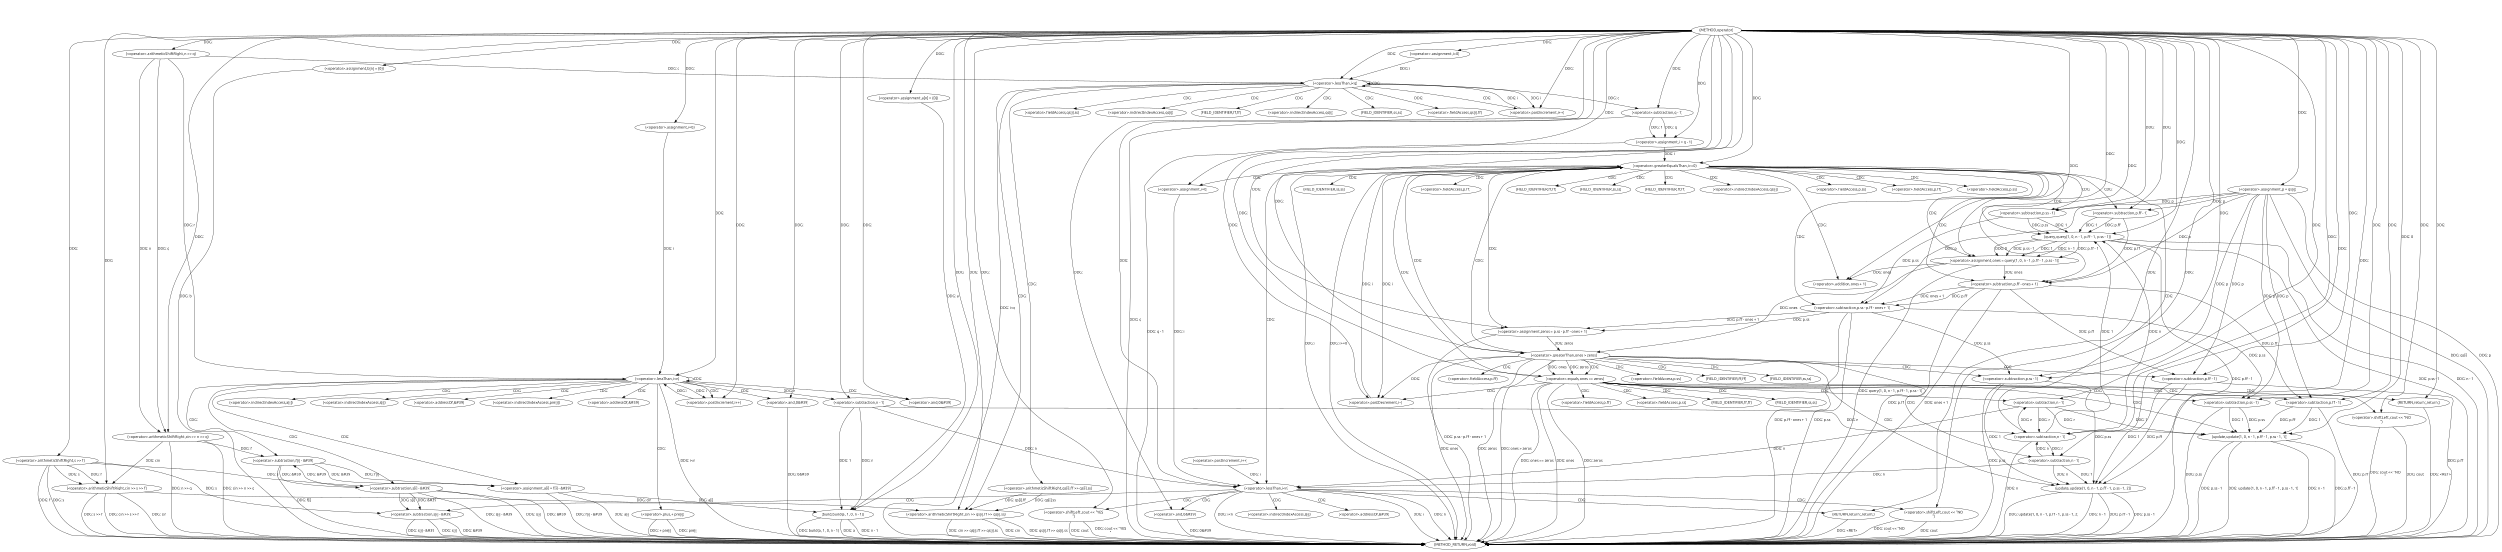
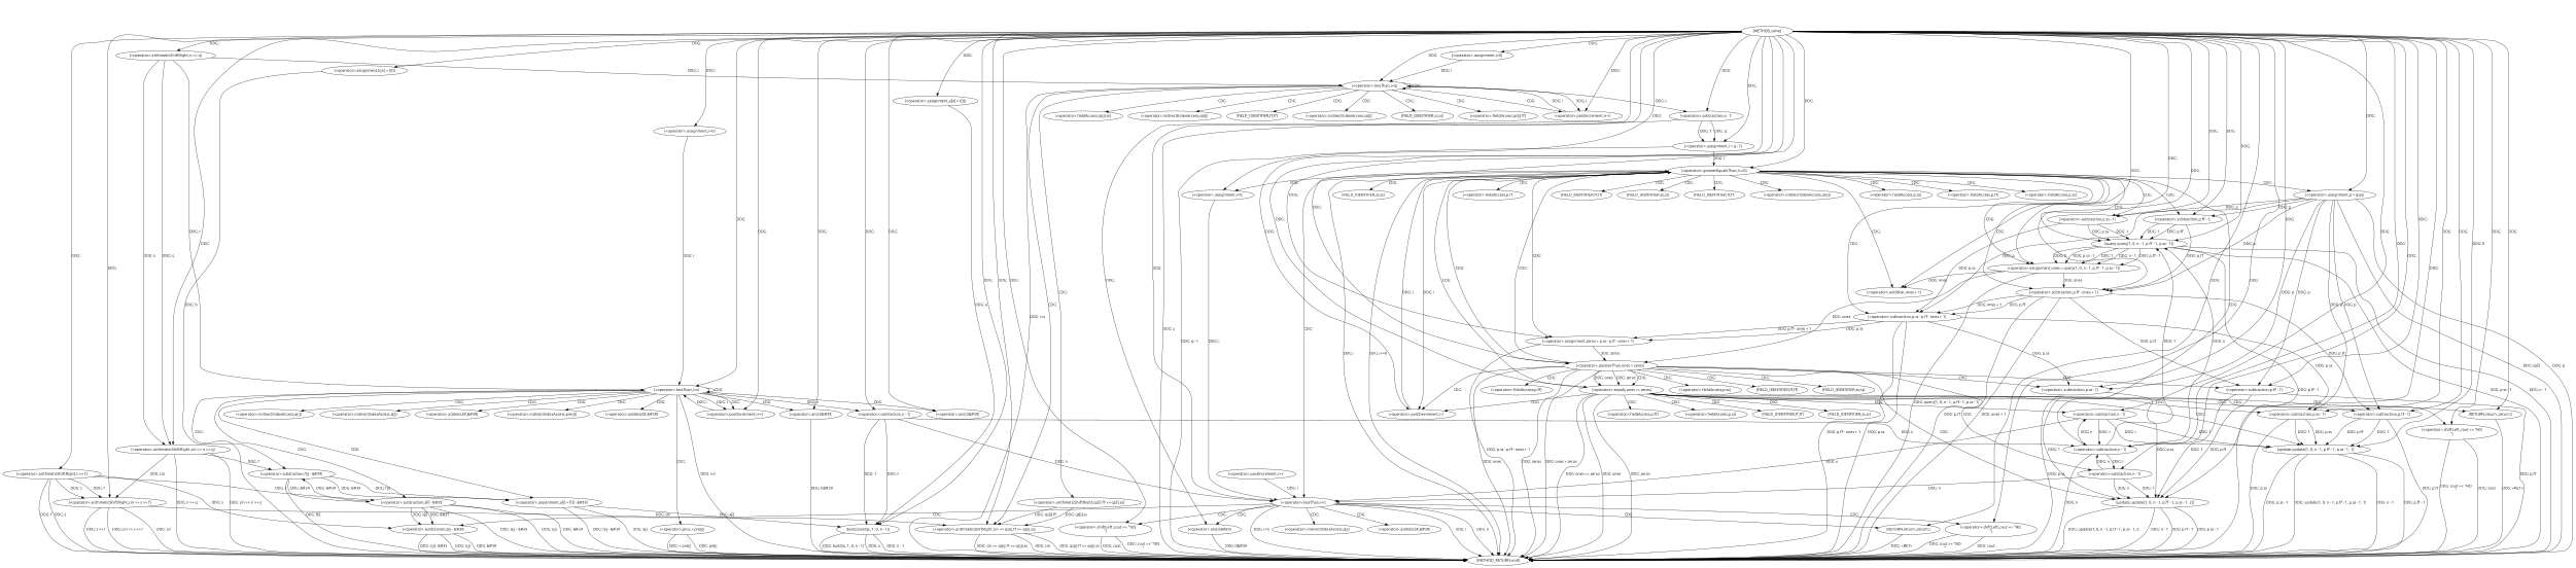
  digraph {
    fontname=Ubuntu
    node [fontname=Ubuntu]
    edge [fontname=Ubuntu]
-   n1 [label="(METHOD,operator)"]
+   n1 [label="(METHOD,solve)"]
    n2 [label="(<operator>.arithmeticShiftRight,cin >> n >> q)"]
    n3 [label="(<operator>.arithmeticShiftRight,cin >> s >> f)"]
    n4 [label="(<operator>.assignment,a[n] = {0})"]
    n5 [label="(<operator>.assignment,b[n] = {0})"]
    n6 [label="(build,build(a, 1, 0, n - 1))"]
    n7 [label="(<operator>.shiftLeft,cout << \"YES\n\")"]
    n8 [label="(<operator>.assignment,i=0)"]
    n9 [label="(<operator>.lessThan,i<q)"]
    n10 [label="(<operator>.postIncrement,i++)"]
    n11 [label="(<operator>.assignment,i=0)"]
    n12 [label="(<operator>.lessThan,i<n)"]
    n13 [label="(<operator>.postIncrement,i++)"]
    n14 [label="(<operator>.assignment,i = q - 1)"]
    n15 [label="(<operator>.greaterEqualsThan,i>=0)"]
    n16 [label="(<operator>.postDecrement,i--)"]
    n17 [label="(<operator>.assignment,i=0)"]
    n18 [label="(<operator>.lessThan,i<n)"]
    n19 [label="(<operator>.arithmeticShiftRight,n >> q)"]
    n20 [label="(<operator>.arithmeticShiftRight,s >> f)"]
    n21 [label="(<operator>.arithmeticShiftRight,cin >> qs[i].ff >> qs[i].ss)"]
    n22 [label="(<operator>.and,0&#39)"]
    n23 [label="(<operator>.and,0&#39)"]
    n24 [label="(<operator>.subtraction,n - 1)"]
    n25 [label="(<operator>.assignment,p = qs[i])"]
    n26 [label="(<operator>.assignment,ones = query(1, 0, n - 1, p.ff - 1, p.ss - 1))"]
    n27 [label="(<operator>.assignment,zeros = p.ss - p.ff - ones + 1)"]
    n28 [label="(<operator>.and,0&#39)"]
    n29 [label="(<operator>.subtraction,q - 1)"]
    n30 [label="(<operator>.greaterThan,ones > zeros)"]
    n31 [label="(<operator>.shiftLeft,cout << \"NO\n\")"]
    n32 [label="(RETURN,return;,return;)"]
    n33 [label="(query,query(1, 0, n - 1, p.ff - 1, p.ss - 1))"]
    n34 [label="(update,update(1, 0, n - 1, p.ff - 1, p.ss - 1, 2))"]
    n35 [label="(<operator>.subtraction,n - 1)"]
    n36 [label="(<operator>.subtraction,p.ff - 1)"]
    n37 [label="(<operator>.subtraction,p.ss - 1)"]
    n38 [label="(<operator>.subtraction,p.ff - ones + 1)"]
    n39 [label="(<operator>.equals,ones == zeros)"]
    n40 [label="(<operator>.addition,ones + 1)"]
    n41 [label="(<operator>.subtraction,n - 1)"]
    n42 [label="(<operator>.subtraction,p.ff - 1)"]
    n43 [label="(<operator>.subtraction,p.ss - 1)"]
    n44 [label="(<operator>.shiftLeft,cout << \"NO\n\")"]
    n45 [label="(RETURN,return;,return;)"]
    n46 [label="(update,update(1, 0, n - 1, p.ff - 1, p.ss - 1, 1))"]
    n47 [label="(<operator>.subtraction,n - 1)"]
    n48 [label="(<operator>.subtraction,p.ff - 1)"]
    n49 [label="(<operator>.subtraction,p.ss - 1)"]
    n50 [label="(METHOD_RETURN,void)"]
    n51 [label="(<operator>.subtraction,f[i] - &#39)"]
    n52 [label="(<operator>.arithmeticShiftRight,qs[i].ff >> qs[i].ss)"]
    n53 [label="(<operator>.fieldAccess,qs[i].ff)"]
    n54 [label="(<operator>.fieldAccess,qs[i].ss)"]
    n55 [label="(<operator>.indirectIndexAccess,qs[i])"]
    n56 [label="(FIELD_IDENTIFIER,ff,ff)"]
    n57 [label="(<operator>.indirectIndexAccess,qs[i])"]
    n58 [label="(FIELD_IDENTIFIER,ss,ss)"]
    n59 [label="(<operator>.assignment,a[i] = f[i] - &#39)"]
    n60 [label="(<operator>.subtraction,s[i] - &#39)"]
    n61 [label="(<operator>.plus,+ pre[i])"]
    n62 [label="(<operator>.indirectIndexAccess,a[i])"]
    n63 [label="(<operator>.indirectIndexAccess,s[i])"]
    n64 [label="(<operator>.addressOf,&#39)"]
    n65 [label="(<operator>.indirectIndexAccess,pre[i])"]
    n66 [label="(<operator>.addressOf,&#39)"]
    n67 [label="(<operator>.subtraction,p.ss - p.ff - ones + 1)"]
    n68 [label="(<operator>.indirectIndexAccess,qs[i])"]
    n69 [label="(<operator>.fieldAccess,p.ss)"]
    n70 [label="(<operator>.fieldAccess,p.ff)"]
    n71 [label="(<operator>.fieldAccess,p.ss)"]
    n72 [label="(FIELD_IDENTIFIER,ss,ss)"]
    n73 [label="(<operator>.fieldAccess,p.ff)"]
    n74 [label="(FIELD_IDENTIFIER,ff,ff)"]
    n75 [label="(FIELD_IDENTIFIER,ss,ss)"]
    n76 [label="(FIELD_IDENTIFIER,ff,ff)"]
    n77 [label="(<operator>.subtraction,s[i] - &#39)"]
    n78 [label="(<operator>.indirectIndexAccess,s[i])"]
    n79 [label="(<operator>.addressOf,&#39)"]
    n80 [label="(<operator>.fieldAccess,p.ff)"]
    n81 [label="(<operator>.fieldAccess,p.ss)"]
    n82 [label="(FIELD_IDENTIFIER,ff,ff)"]
    n83 [label="(FIELD_IDENTIFIER,ss,ss)"]
    n84 [label="(<operator>.fieldAccess,p.ff)"]
    n85 [label="(<operator>.fieldAccess,p.ss)"]
    n86 [label="(FIELD_IDENTIFIER,ff,ff)"]
    n87 [label="(FIELD_IDENTIFIER,ss,ss)"]
    n88 [label="(<operator>.postIncrement,i++)"]
    n1 -> n2 [label="DDG: "]
    n1 -> n3 [label="DDG: "]
    n1 -> n4 [label="DDG: "]
    n1 -> n5 [label="DDG: "]
    n1 -> n6 [label="DDG: "]
    n1 -> n7 [label="DDG: "]
    n1 -> n8 [label="DDG: "]
    n1 -> n9 [label="DDG: "]
    n1 -> n10 [label="DDG: "]
    n1 -> n11 [label="DDG: "]
    n1 -> n12 [label="DDG: "]
    n1 -> n13 [label="DDG: "]
    n1 -> n14 [label="DDG: "]
    n1 -> n15 [label="DDG: "]
    n1 -> n16 [label="DDG: "]
    n1 -> n17 [label="DDG: "]
    n1 -> n18 [label="DDG: "]
    n1 -> n19 [label="DDG: "]
    n1 -> n20 [label="DDG: "]
    n1 -> n21 [label="DDG: "]
    n1 -> n22 [label="DDG: "]
    n1 -> n23 [label="DDG: "]
    n1 -> n24 [label="DDG: "]
    n1 -> n25 [label="DDG: "]
    n1 -> n26 [label="DDG: "]
    n1 -> n27 [label="DDG: "]
    n1 -> n28 [label="DDG: "]
    n1 -> n29 [label="DDG: "]
    n1 -> n30 [label="DDG: "]
    n1 -> n31 [label="DDG: "]
    n1 -> n32 [label="DDG: "]
    n1 -> n33 [label="DDG: "]
    n1 -> n34 [label="DDG: "]
    n1 -> n35 [label="DDG: "]
    n1 -> n36 [label="DDG: "]
    n1 -> n37 [label="DDG: "]
    n1 -> n38 [label="DDG: "]
    n1 -> n39 [label="DDG: "]
    n1 -> n40 [label="DDG: "]
    n1 -> n41 [label="DDG: "]
    n1 -> n42 [label="DDG: "]
    n1 -> n43 [label="DDG: "]
    n1 -> n44 [label="DDG: "]
    n1 -> n45 [label="DDG: "]
    n1 -> n46 [label="DDG: 0"]
    n1 -> n47 [label="DDG: "]
    n1 -> n48 [label="DDG: "]
    n1 -> n49 [label="DDG: "]
    n2 -> n3 [label="DDG: cin"]
    n2 -> n50 [label="DDG: n >> q"]
    n2 -> n50 [label="DDG: cin >> n >> q"]
    n2 -> n51 [label="DDG: f"]
    n3 -> n21 [label="DDG: cin"]
    n3 -> n50 [label="DDG: cin"]
    n3 -> n50 [label="DDG: s >> f"]
    n3 -> n50 [label="DDG: cin >> s >> f"]
    n4 -> n6 [label="DDG: a"]
    n5 -> n50 [label="DDG: b"]
    n6 -> n50 [label="DDG: a"]
    n6 -> n50 [label="DDG: n - 1"]
    n6 -> n50 [label="DDG: build(a, 1, 0, n - 1)"]
    n7 -> n50 [label="DDG: cout"]
    n7 -> n50 [label="DDG: cout << \"YES\n\""]
    n8 -> n9 [label="DDG: i"]
    n9 -> n9 [label="CDG: "]
    n9 -> n10 [label="DDG: i"]
    n9 -> n10 [label="CDG: "]
    n9 -> n21 [label="CDG: "]
    n9 -> n29 [label="DDG: q"]
    n9 -> n50 [label="DDG: i<q"]
    n9 -> n52 [label="CDG: "]
-   n9 -> n53 [label="DDG: "]
+   n9 -> n53 [label="CDG: "]
    n9 -> n54 [label="CDG: "]
    n9 -> n55 [label="CDG: "]
    n9 -> n56 [label="CDG: "]
    n9 -> n57 [label="CDG: "]
    n9 -> n58 [label="CDG: "]
    n10 -> n9 [label="DDG: i"]
    n11 -> n12 [label="DDG: i"]
    n12 -> n12 [label="CDG: "]
    n12 -> n13 [label="DDG: i"]
    n12 -> n13 [label="CDG: "]
    n12 -> n22 [label="CDG: "]
    n12 -> n23 [label="CDG: "]
    n12 -> n24 [label="DDG: n"]
    n12 -> n50 [label="DDG: i<n"]
    n12 -> n51 [label="CDG: "]
    n12 -> n59 [label="CDG: "]
    n12 -> n60 [label="CDG: "]
    n12 -> n61 [label="CDG: "]
    n12 -> n62 [label="CDG: "]
    n12 -> n63 [label="CDG: "]
    n12 -> n64 [label="CDG: "]
    n12 -> n65 [label="CDG: "]
    n12 -> n66 [label="CDG: "]
    n13 -> n12 [label="DDG: i"]
    n14 -> n15 [label="DDG: i"]
    n14 -> n50 [label="DDG: q - 1"]
    n15 -> n16 [label="DDG: i"]
    n15 -> n17 [label="CDG: "]
    n15 -> n18 [label="CDG: "]
+   n15 -> n25 [label="CDG: "]
    n15 -> n26 [label="CDG: "]
    n15 -> n27 [label="CDG: "]
    n15 -> n30 [label="CDG: "]
    n15 -> n33 [label="CDG: "]
    n15 -> n35 [label="CDG: "]
    n15 -> n36 [label="CDG: "]
    n15 -> n37 [label="CDG: "]
    n15 -> n38 [label="CDG: "]
    n15 -> n40 [label="CDG: "]
    n15 -> n50 [label="DDG: i"]
    n15 -> n50 [label="DDG: i>=0"]
    n15 -> n67 [label="CDG: "]
    n15 -> n68 [label="CDG: "]
    n15 -> n69 [label="CDG: "]
    n15 -> n70 [label="CDG: "]
    n15 -> n71 [label="CDG: "]
    n15 -> n72 [label="CDG: "]
    n15 -> n73 [label="CDG: "]
    n15 -> n74 [label="CDG: "]
    n15 -> n75 [label="CDG: "]
    n15 -> n76 [label="CDG: "]
    n16 -> n15 [label="DDG: i"]
    n17 -> n18 [label="DDG: i"]
    n18 -> n7 [label="CDG: "]
    n18 -> n28 [label="CDG: "]
    n18 -> n31 [label="CDG: "]
    n18 -> n32 [label="CDG: "]
    n18 -> n50 [label="DDG: i"]
    n18 -> n50 [label="DDG: n"]
    n18 -> n50 [label="DDG: i<n"]
    n18 -> n77 [label="CDG: "]
    n18 -> n78 [label="CDG: "]
    n18 -> n79 [label="CDG: "]
    n19 -> n2 [label="DDG: n"]
    n19 -> n2 [label="DDG: q"]
    n19 -> n9 [label="DDG: q"]
    n19 -> n12 [label="DDG: n"]
    n20 -> n3 [label="DDG: s"]
    n20 -> n3 [label="DDG: f"]
    n20 -> n50 [label="DDG: s"]
    n20 -> n50 [label="DDG: f"]
    n20 -> n60 [label="DDG: s"]
    n20 -> n77 [label="DDG: s"]
    n21 -> n50 [label="DDG: cin"]
    n21 -> n50 [label="DDG: qs[i].ff >> qs[i].ss"]
    n21 -> n50 [label="DDG: cin >> qs[i].ff >> qs[i].ss"]
    n23 -> n50 [label="DDG: 0&#39"]
    n24 -> n6 [label="DDG: 1"]
    n24 -> n6 [label="DDG: n"]
    n24 -> n18 [label="DDG: n"]
    n24 -> n35 [label="DDG: n"]
    n25 -> n36 [label="DDG: p"]
    n25 -> n37 [label="DDG: p"]
    n25 -> n38 [label="DDG: p"]
    n25 -> n42 [label="DDG: p"]
    n25 -> n43 [label="DDG: p"]
    n25 -> n48 [label="DDG: p"]
    n25 -> n49 [label="DDG: p"]
    n25 -> n50 [label="DDG: p"]
    n25 -> n50 [label="DDG: qs[i]"]
    n25 -> n67 [label="DDG: p"]
    n26 -> n30 [label="DDG: ones"]
    n26 -> n38 [label="DDG: ones"]
    n26 -> n40 [label="DDG: ones"]
    n26 -> n50 [label="DDG: query(1, 0, n - 1, p.ff - 1, p.ss - 1)"]
    n27 -> n30 [label="DDG: zeros"]
    n27 -> n50 [label="DDG: p.ss - p.ff - ones + 1"]
    n28 -> n50 [label="DDG: 0&#39"]
    n29 -> n14 [label="DDG: q"]
    n29 -> n14 [label="DDG: 1"]
    n29 -> n50 [label="DDG: q"]
    n30 -> n15 [label="CDG: "]
-   n30 -> n16 [label="DDG: "]
+   n30 -> n16 [label="CDG: "]
    n30 -> n34 [label="CDG: "]
    n30 -> n39 [label="DDG: ones"]
    n30 -> n39 [label="DDG: zeros"]
    n30 -> n39 [label="CDG: "]
    n30 -> n41 [label="CDG: "]
    n30 -> n42 [label="CDG: "]
    n30 -> n43 [label="CDG: "]
    n30 -> n50 [label="DDG: ones"]
    n30 -> n50 [label="DDG: zeros"]
    n30 -> n50 [label="DDG: ones > zeros"]
    n30 -> n80 [label="CDG: "]
    n30 -> n81 [label="CDG: "]
    n30 -> n82 [label="CDG: "]
    n30 -> n83 [label="CDG: "]
    n31 -> n50 [label="DDG: cout"]
    n31 -> n50 [label="DDG: cout << \"NO\n\""]
    n32 -> n50 [label="DDG: <RET>"]
    n33 -> n26 [label="DDG: p.ff - 1"]
    n33 -> n26 [label="DDG: 0"]
    n33 -> n26 [label="DDG: p.ss - 1"]
    n33 -> n26 [label="DDG: 1"]
    n33 -> n26 [label="DDG: n - 1"]
    n33 -> n50 [label="DDG: n - 1"]
    n33 -> n50 [label="DDG: p.ff - 1"]
    n33 -> n50 [label="DDG: p.ss - 1"]
    n34 -> n50 [label="DDG: n - 1"]
    n34 -> n50 [label="DDG: p.ff - 1"]
    n34 -> n50 [label="DDG: p.ss - 1"]
    n34 -> n50 [label="DDG: update(1, 0, n - 1, p.ff - 1, p.ss - 1, 2)"]
    n35 -> n33 [label="DDG: n"]
    n35 -> n33 [label="DDG: 1"]
    n35 -> n41 [label="DDG: n"]
    n35 -> n47 [label="DDG: n"]
    n35 -> n50 [label="DDG: n"]
    n36 -> n33 [label="DDG: p.ff"]
    n36 -> n33 [label="DDG: 1"]
    n36 -> n38 [label="DDG: p.ff"]
    n37 -> n33 [label="DDG: 1"]
    n37 -> n33 [label="DDG: p.ss"]
    n37 -> n67 [label="DDG: p.ss"]
    n38 -> n42 [label="DDG: p.ff"]
    n38 -> n48 [label="DDG: p.ff"]
    n38 -> n50 [label="DDG: p.ff"]
    n38 -> n50 [label="DDG: ones + 1"]
    n38 -> n67 [label="DDG: p.ff"]
    n38 -> n67 [label="DDG: ones + 1"]
    n39 -> n15 [label="CDG: "]
    n39 -> n16 [label="CDG: "]
    n39 -> n44 [label="CDG: "]
    n39 -> n45 [label="CDG: "]
    n39 -> n46 [label="CDG: "]
    n39 -> n47 [label="CDG: "]
    n39 -> n48 [label="CDG: "]
    n39 -> n49 [label="CDG: "]
    n39 -> n50 [label="DDG: ones"]
    n39 -> n50 [label="DDG: zeros"]
    n39 -> n50 [label="DDG: ones == zeros"]
    n39 -> n84 [label="CDG: "]
    n39 -> n85 [label="CDG: "]
    n39 -> n86 [label="CDG: "]
    n39 -> n87 [label="CDG: "]
    n41 -> n18 [label="DDG: n"]
    n41 -> n34 [label="DDG: 1"]
    n41 -> n34 [label="DDG: n"]
    n41 -> n35 [label="DDG: n"]
    n42 -> n34 [label="DDG: 1"]
    n42 -> n34 [label="DDG: p.ff"]
    n42 -> n50 [label="DDG: p.ff"]
    n43 -> n34 [label="DDG: 1"]
    n43 -> n34 [label="DDG: p.ss"]
    n43 -> n50 [label="DDG: p.ss"]
    n44 -> n50 [label="DDG: cout"]
    n44 -> n50 [label="DDG: cout << \"NO\n\""]
    n45 -> n50 [label="DDG: <RET>"]
    n46 -> n50 [label="DDG: n - 1"]
    n46 -> n50 [label="DDG: p.ff - 1"]
    n46 -> n50 [label="DDG: p.ss - 1"]
    n46 -> n50 [label="DDG: update(1, 0, n - 1, p.ff - 1, p.ss - 1, 1)"]
    n47 -> n18 [label="DDG: n"]
    n47 -> n35 [label="DDG: n"]
    n47 -> n46 [label="DDG: n"]
    n47 -> n46 [label="DDG: 1"]
    n48 -> n46 [label="DDG: 1"]
    n48 -> n46 [label="DDG: p.ff"]
    n48 -> n50 [label="DDG: p.ff"]
    n49 -> n46 [label="DDG: 1"]
    n49 -> n46 [label="DDG: p.ss"]
    n49 -> n50 [label="DDG: p.ss"]
    n51 -> n50 [label="DDG: f[i]"]
    n51 -> n59 [label="DDG: f[i]"]
    n51 -> n59 [label="DDG: &#39"]
    n51 -> n60 [label="DDG: &#39"]
    n52 -> n21 [label="DDG: qs[i].ss"]
    n52 -> n21 [label="DDG: qs[i].ff"]
    n59 -> n6 [label="DDG: a[i]"]
    n59 -> n50 [label="DDG: a[i]"]
    n59 -> n50 [label="DDG: f[i] - &#39"]
    n60 -> n50 [label="DDG: s[i]"]
    n60 -> n50 [label="DDG: &#39"]
    n60 -> n50 [label="DDG: s[i] - &#39"]
    n60 -> n51 [label="DDG: &#39"]
    n60 -> n77 [label="DDG: s[i]"]
    n60 -> n77 [label="DDG: &#39"]
    n61 -> n50 [label="DDG: pre[i]"]
    n61 -> n50 [label="DDG: + pre[i]"]
    n67 -> n27 [label="DDG: p.ff - ones + 1"]
    n67 -> n27 [label="DDG: p.ss"]
    n67 -> n43 [label="DDG: p.ss"]
    n67 -> n49 [label="DDG: p.ss"]
    n67 -> n50 [label="DDG: p.ss"]
    n67 -> n50 [label="DDG: p.ff - ones + 1"]
    n77 -> n50 [label="DDG: s[i]"]
    n77 -> n50 [label="DDG: &#39"]
    n77 -> n50 [label="DDG: s[i] - &#39"]
    n88 -> n18 [label="DDG: i"]
  }
